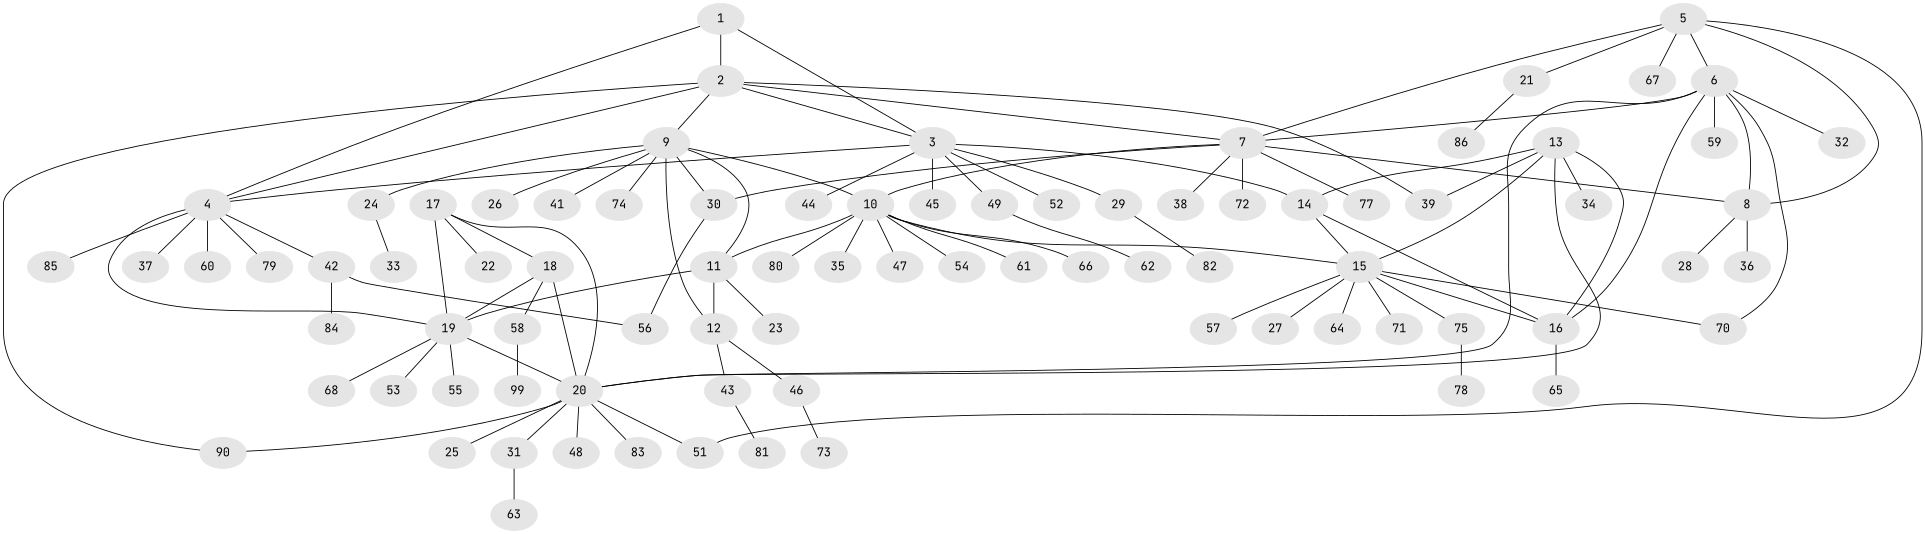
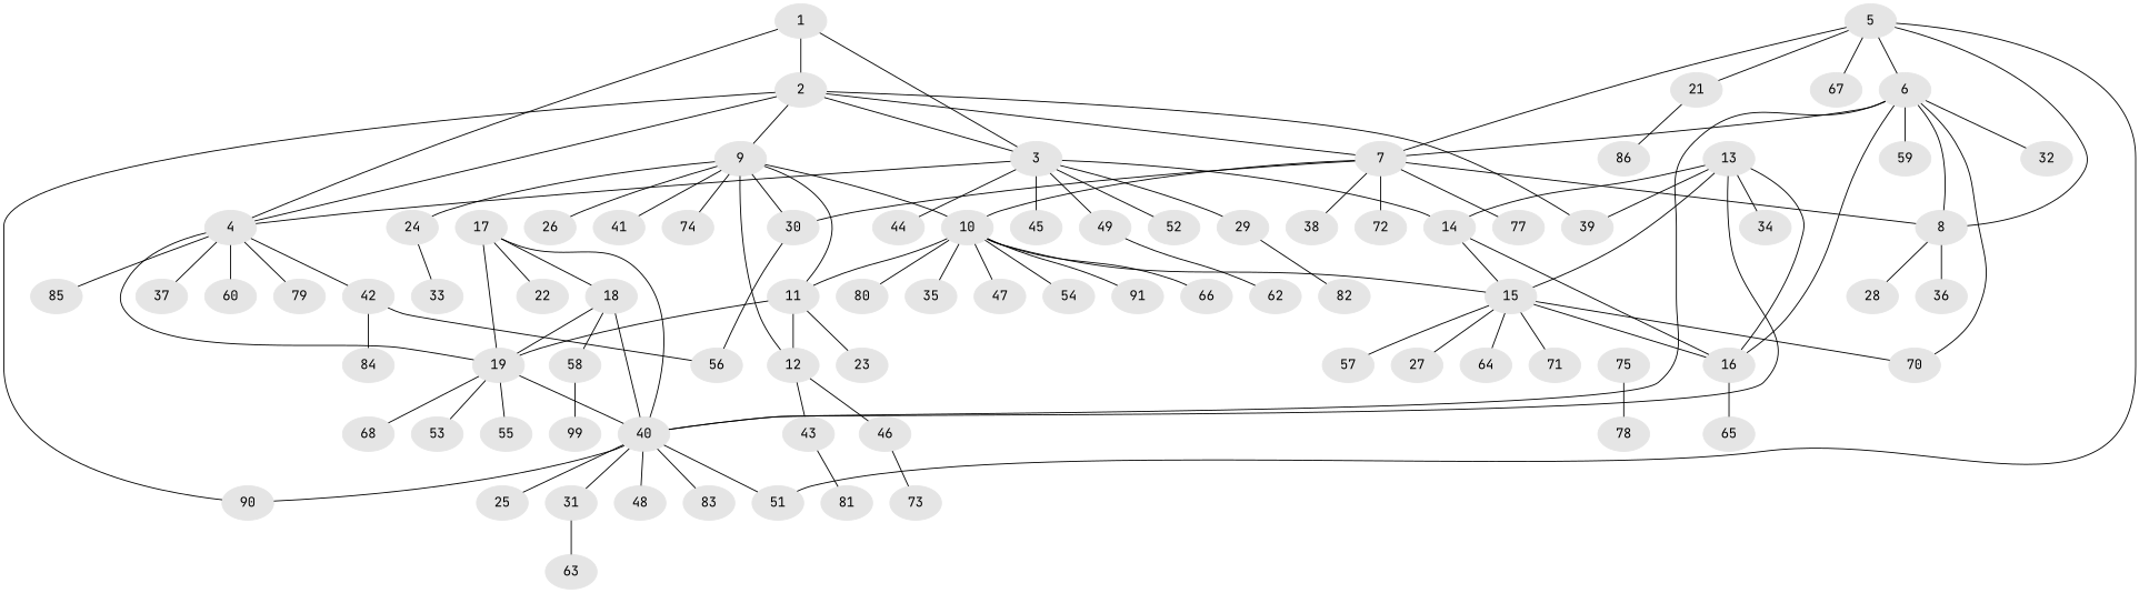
  graph {
    fontname="JetBrains Mono"
    node [color=gray90 fontname="JetBrains Mono" style=filled]
    edge [fontname="JetBrains Mono"]
    1
    2
    3
    4
    7
    9
    39
    n8 [label=90]
    14
    29
    44
    45
    49
    52
    19
    37
    42
    60
    79
    85
    8
    10
    30
    38
    72
    77
    11
    12
    24
    26
    41
    74
    16
    15
    82
    62
-   20
+   20 [label=40]
    53
    55
    68
    56
    84
    5
    6
    21
    51
    67
    32
    59
    70
    28
    36
    86
    65
    25
    31
    48
    83
    35
    47
    54
-   61
+   61 [label=91]
    66
    80
    23
    43
    46
    33
    57
    27
    64
    71
    75
    81
    73
    13
    34
    78
    17
    18
    22
    58
    n83 [label=99]
    63
    1 -- 2
    1 -- 3
    1 -- 4
    2 -- 3
    2 -- 4
    2 -- 7
    2 -- 9
    2 -- 39
    2 -- n8
    3 -- 4
    3 -- 14
    3 -- 29
    3 -- 44
    3 -- 45
    3 -- 49
    3 -- 52
    4 -- 19
    4 -- 37
    4 -- 42
    4 -- 60
    4 -- 79
    4 -- 85
    7 -- 8
    7 -- 10
    7 -- 30
    7 -- 38
    7 -- 72
    7 -- 77
    9 -- 10
    9 -- 30
    9 -- 11
    9 -- 12
    9 -- 24
    9 -- 26
    9 -- 41
    9 -- 74
    14 -- 16
    14 -- 15
    29 -- 82
    49 -- 62
    19 -- 20
    19 -- 53
    19 -- 55
    19 -- 68
    42 -- 56
    42 -- 84
    8 -- 28
    8 -- 36
    10 -- 11
    10 -- 15
    10 -- 35
    10 -- 47
    10 -- 54
    10 -- 61
    10 -- 66
    10 -- 80
    30 -- 56
    11 -- 19
    11 -- 12
    11 -- 23
    12 -- 43
    12 -- 46
    24 -- 33
    16 -- 65
    15 -- 16
    15 -- 70
    15 -- 57
    15 -- 27
    15 -- 64
    15 -- 71
-   15 -- 75
    20 -- n8
    20 -- 51
    20 -- 25
    20 -- 31
    20 -- 48
    20 -- 83
    5 -- 7
    5 -- 8
    5 -- 6
    5 -- 21
    5 -- 51
    5 -- 67
    6 -- 7
    6 -- 8
    6 -- 16
    6 -- 20
    6 -- 32
    6 -- 59
    6 -- 70
    21 -- 86
    31 -- 63
    43 -- 81
    46 -- 73
    75 -- 78
    13 -- 39
    13 -- 14
    13 -- 16
    13 -- 15
    13 -- 20
    13 -- 34
    17 -- 19
    17 -- 20
    17 -- 18
    17 -- 22
    18 -- 19
    18 -- 20
    18 -- 58
    58 -- n83
  }
